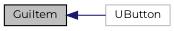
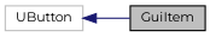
  digraph {
    rankdir=LR
    fontname=Montserrat
    node [fontname=Montserrat fontsize=10 shape=record]
    n1 [color=black fillcolor=grey75 fontcolor=black height=0.2 label=GuiItem style=filled width=0.4]
    n2 [color=grey75 height=0.2 label=UButton width=0.4]
-   n1 -> n2 [color=midnightblue dir=back fontname=Montserrat fontsize=10 labelfontname=FreeSans labelfontsize=10 style=solid]
+   n2 -> n1 [color=midnightblue dir=back fontname=Montserrat fontsize=10 labelfontname=FreeSans labelfontsize=10 style=solid]
  }
